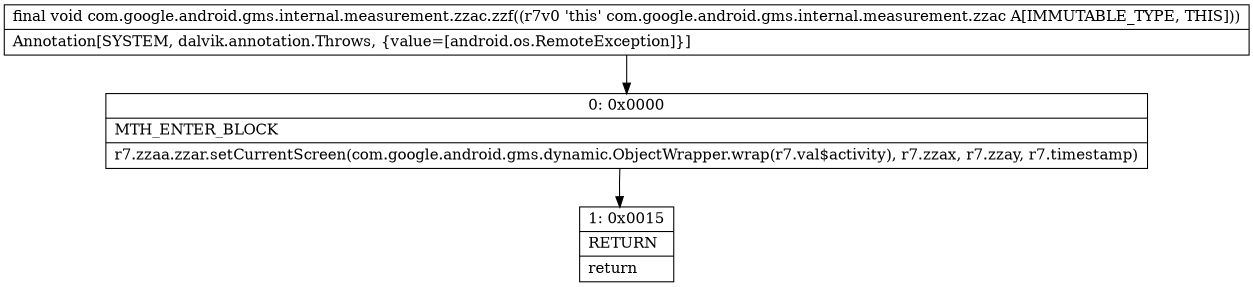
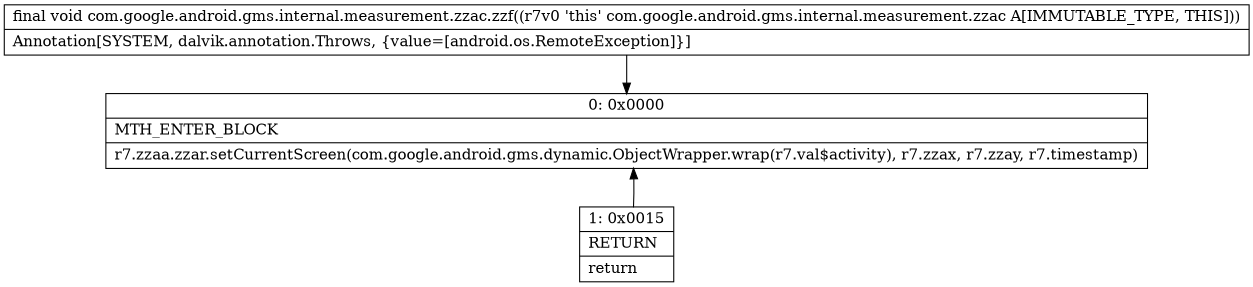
  digraph {
    node [shape=record]
    n1 [label="{0\:\ 0x0000|MTH_ENTER_BLOCK\l|r7.zzaa.zzar.setCurrentScreen(com.google.android.gms.dynamic.ObjectWrapper.wrap(r7.val$activity), r7.zzax, r7.zzay, r7.timestamp)\l}"]
    n2 [label="{1\:\ 0x0015|RETURN\l|return\l}"]
    n3 [label="{final void com.google.android.gms.internal.measurement.zzac.zzf((r7v0 'this' com.google.android.gms.internal.measurement.zzac A[IMMUTABLE_TYPE, THIS]))  | Annotation[SYSTEM, dalvik.annotation.Throws, \{value=[android.os.RemoteException]\}]\l}"]
-   n1 -> n2
+   n2 -> n1
    n3 -> n1
  }
